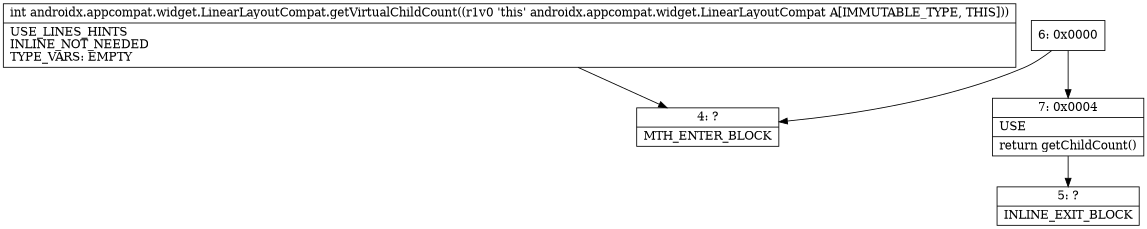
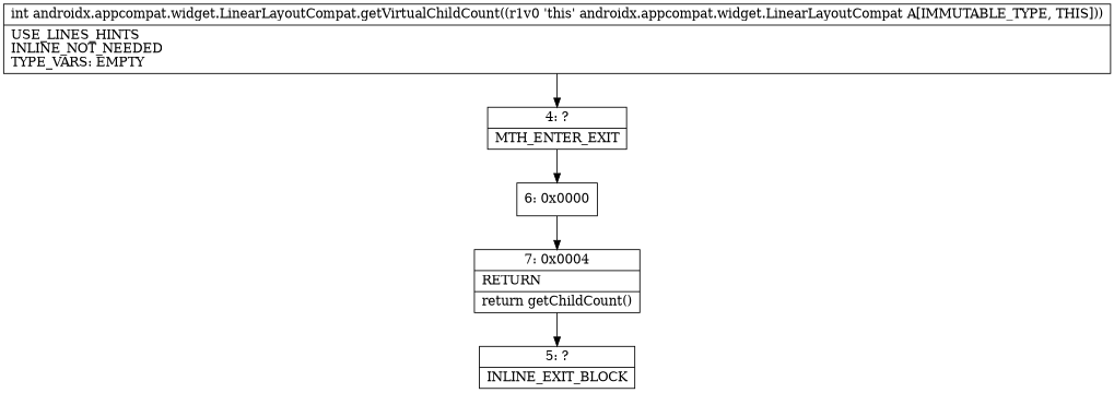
  digraph {
    node [shape=record]
-   n1 [label="{4\:\ ?|MTH_ENTER_BLOCK\l}"]
+   n1 [label="{4\:\ ?|MTH_ENTER_EXIT\l}"]
    n2 [label="{6\:\ 0x0000}"]
-   n3 [label="{7\:\ 0x0004|USE\l|return getChildCount()\l}"]
+   n3 [label="{7\:\ 0x0004|RETURN\l|return getChildCount()\l}"]
    n4 [label="{5\:\ ?|INLINE_EXIT_BLOCK\l}"]
    n5 [label="{int androidx.appcompat.widget.LinearLayoutCompat.getVirtualChildCount((r1v0 'this' androidx.appcompat.widget.LinearLayoutCompat A[IMMUTABLE_TYPE, THIS]))  | USE_LINES_HINTS\lINLINE_NOT_NEEDED\lTYPE_VARS: EMPTY\l}"]
-   n2 -> n1
+   n1 -> n2
    n2 -> n3
    n3 -> n4
    n5 -> n1
  }
